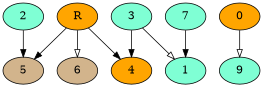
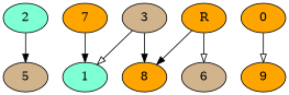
  digraph {
    node [fillcolor=orange style=filled]
    edge [arrowhead=normal]
    2 [fillcolor=aquamarine]
    5 [fillcolor=tan]
-   3 [fillcolor=aquamarine]
+   3 [fillcolor=tan]
    1 [fillcolor=aquamarine]
-   4
-   7 [fillcolor=aquamarine]
+   4 [label=8]
+   7
    n7 [label=0]
-   9 [fillcolor=aquamarine]
+   9
    R
    6 [fillcolor=tan]
    2 -> 5
    3 -> 1 [arrowhead=onormal]
    3 -> 4
    7 -> 1
    n7 -> 9 [arrowhead=onormal]
-   R -> 5
    R -> 4
    R -> 6 [arrowhead=onormal]
  }
